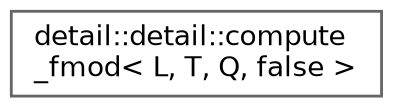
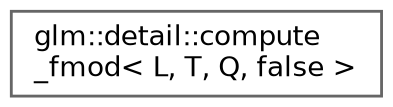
  digraph {
    rankdir=TB
-   n1 [color=grey40 fillcolor=white fontname=Helvetica fontsize=10 height=0.2 label="detail::detail::compute\l_fmod\< L, T, Q, false \>" shape=box style=filled width=0.4]
+   n1 [color=grey40 fillcolor=white fontname=Helvetica fontsize=10 height=0.2 label="glm::detail::compute\l_fmod\< L, T, Q, false \>" shape=box style=filled width=0.4]
  }
